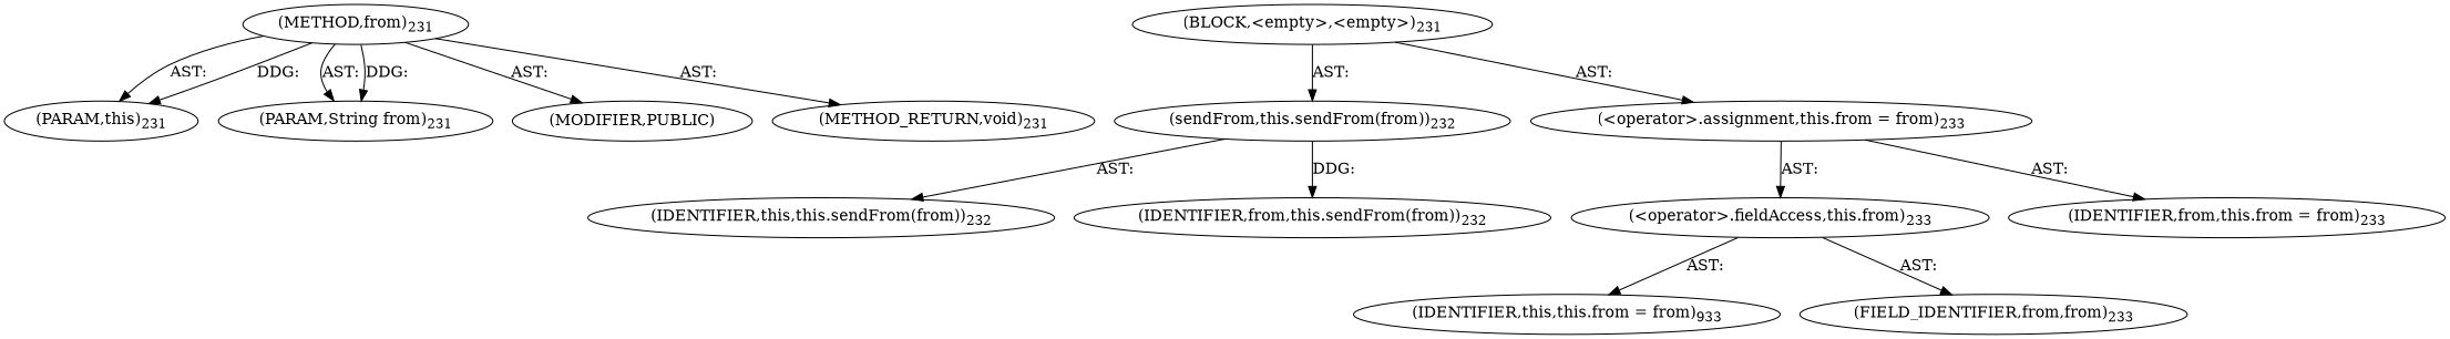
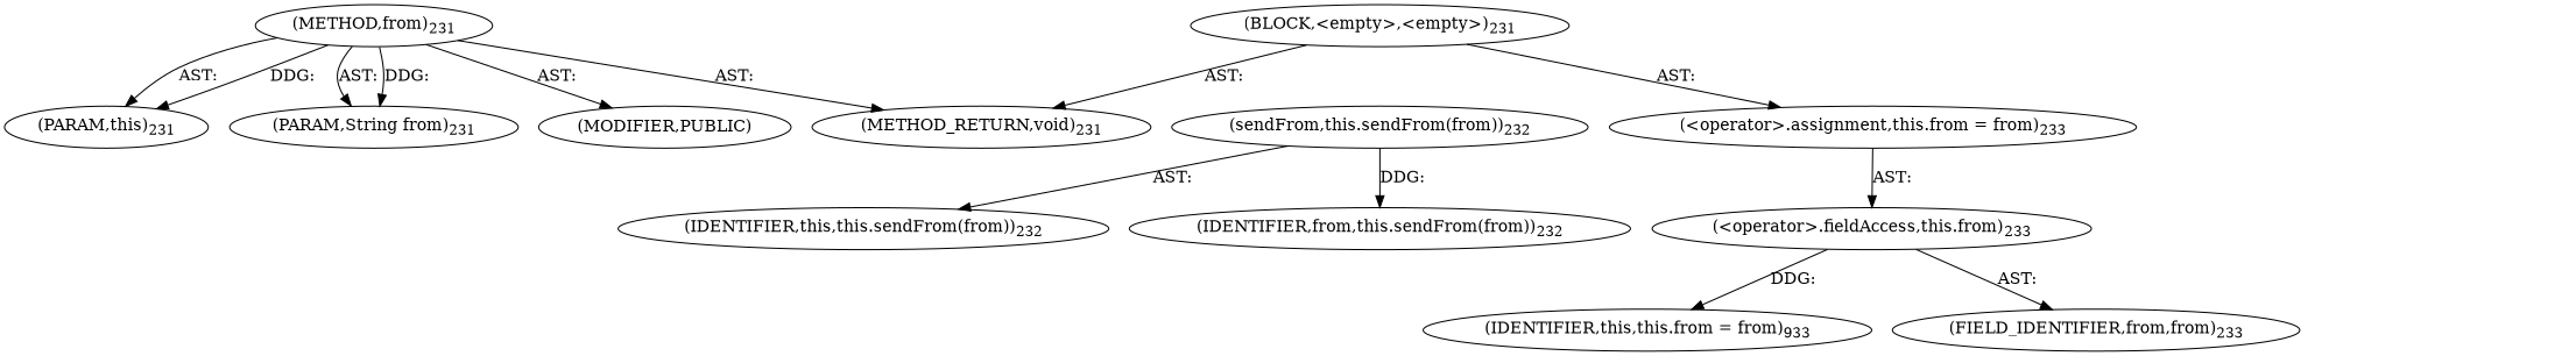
  digraph {
    n1 [label=<(METHOD,from)<SUB>231</SUB>>]
    n2 [label=<(PARAM,this)<SUB>231</SUB>>]
    n3 [label=<(PARAM,String from)<SUB>231</SUB>>]
    n4 [label=<(MODIFIER,PUBLIC)>]
    n5 [label=<(METHOD_RETURN,void)<SUB>231</SUB>>]
    n6 [label=<(BLOCK,&lt;empty&gt;,&lt;empty&gt;)<SUB>231</SUB>>]
    n7 [label=<(sendFrom,this.sendFrom(from))<SUB>232</SUB>>]
    n8 [label=<(&lt;operator&gt;.assignment,this.from = from)<SUB>233</SUB>>]
    n9 [label=<(IDENTIFIER,this,this.sendFrom(from))<SUB>232</SUB>>]
    n10 [label=<(IDENTIFIER,from,this.sendFrom(from))<SUB>232</SUB>>]
    n11 [label=<(&lt;operator&gt;.fieldAccess,this.from)<SUB>233</SUB>>]
-   n12 [label=<(IDENTIFIER,from,this.from = from)<SUB>233</SUB>>]
    n13 [label=<(IDENTIFIER,this,this.from = from)<SUB>933</SUB>>]
    n14 [label=<(FIELD_IDENTIFIER,from,from)<SUB>233</SUB>>]
    n1 -> n2 [label="AST: "]
    n1 -> n2 [label="DDG: "]
    n1 -> n3 [label="AST: "]
    n1 -> n3 [label="DDG: "]
    n1 -> n4 [label="AST: "]
    n1 -> n5 [label="AST: "]
-   n6 -> n7 [label="AST: "]
+   n6 -> n5 [label="AST: "]
    n6 -> n8 [label="AST: "]
    n7 -> n9 [label="AST: "]
    n7 -> n10 [label="DDG: "]
    n8 -> n11 [label="AST: "]
-   n8 -> n12 [label="AST: "]
-   n11 -> n13 [label="AST: "]
+   n11 -> n13 [label="DDG: "]
    n11 -> n14 [label="AST: "]
  }
